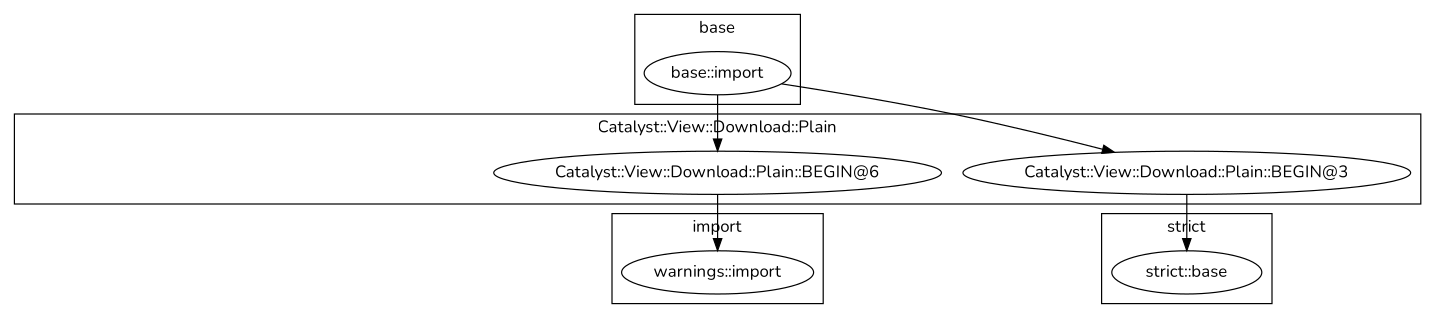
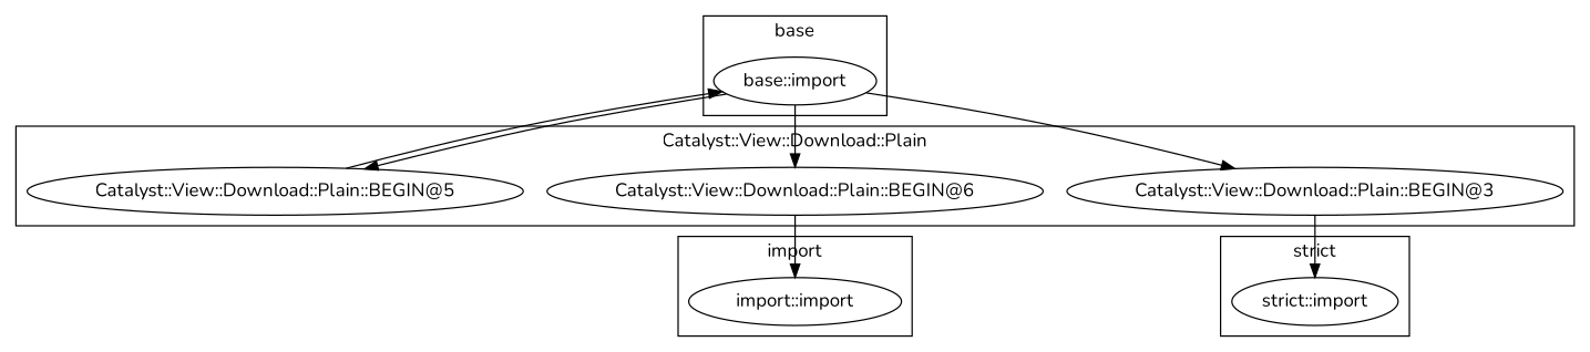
  digraph {
    fontname=Nunito
    node [fontname=Nunito]
    edge [fontname=Nunito]
    "base::import"
-   "warnings::import"
+   "warnings::import" [label="import::import"]
    n3 [label="Catalyst::View::Download::Plain::BEGIN@6"]
    "Catalyst::View::Download::Plain::BEGIN@3"
-   "strict::import" [label="strict::base"]
+   "Catalyst::View::Download::Plain::BEGIN@5"
+   "strict::import"
    subgraph cluster_1 {
      label=base
      "base::import"
    }
    subgraph cluster_2 {
      label=import
      "warnings::import"
    }
    subgraph cluster_3 {
      label="Catalyst::View::Download::Plain"
      n3
      "Catalyst::View::Download::Plain::BEGIN@3"
+     "Catalyst::View::Download::Plain::BEGIN@5"
    }
    subgraph cluster_4 {
      label="strict"
      "strict::import"
    }
    "base::import" -> n3
    "base::import" -> "Catalyst::View::Download::Plain::BEGIN@3"
+   "base::import" -> "Catalyst::View::Download::Plain::BEGIN@5"
    n3 -> "warnings::import"
    "Catalyst::View::Download::Plain::BEGIN@3" -> "strict::import"
+   "Catalyst::View::Download::Plain::BEGIN@5" -> "base::import"
  }
